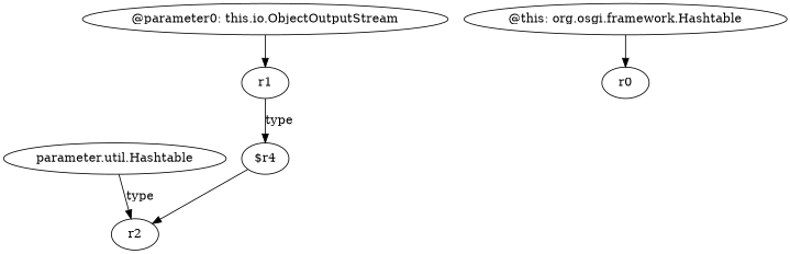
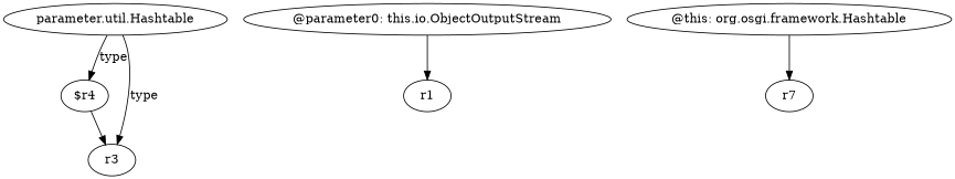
  digraph {
    n1 [label="$r4"]
-   n2 [label=r2]
+   n2 [label=r3]
    n3 [label="parameter.util.Hashtable"]
    n4 [label="@parameter0: this.io.ObjectOutputStream"]
    n5 [label=r1]
    n6 [label="@this: org.osgi.framework.Hashtable"]
-   n7 [label=r0]
+   n7 [label=r7]
    n1 -> n2
-   n5 -> n1 [label=type]
+   n3 -> n1 [label=type]
    n3 -> n2 [label=type]
    n4 -> n5
    n6 -> n7
  }
